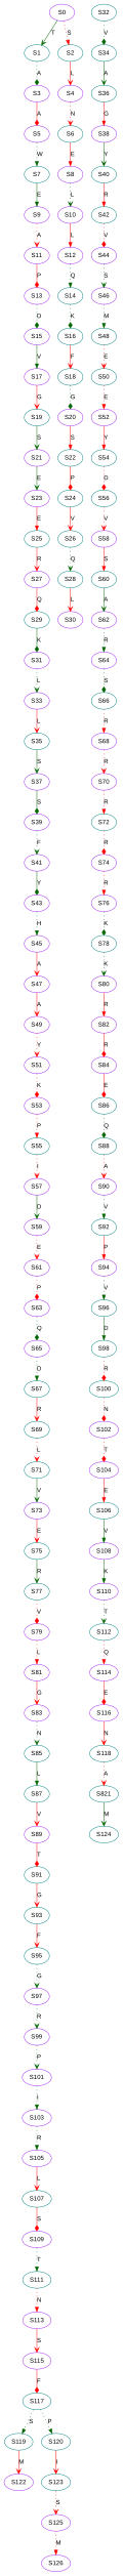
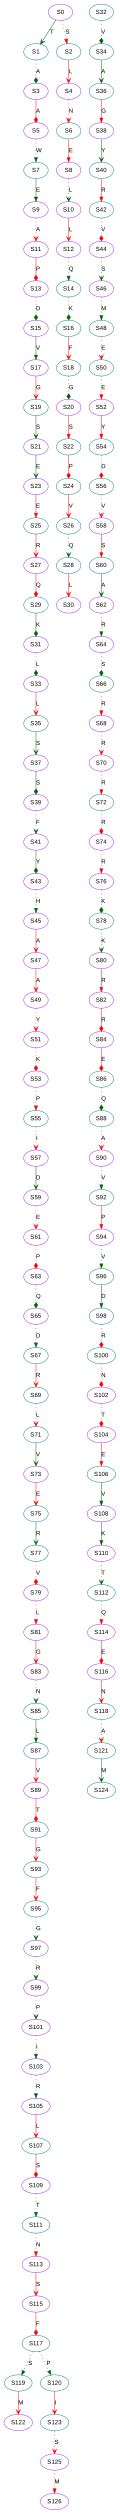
  strict digraph {
    fontname="Liberation Sans"
    node [color=purple fontname="Liberation Sans"]
    edge [arrowhead=vee color=red fontname="Liberation Sans" style=dotted]
    S1 [color=teal]
    S0
    S2 [color=teal]
    S3
    S4
    S5
    S6 [color=teal]
    S7 [color=teal]
    S8
    S9
    S10
    S11
    S12
    S13
    S14 [color=teal]
    S15
    S16 [color=teal]
    S17
    S18 [color=teal]
    S19 [color=teal]
    S20
    S21
    S22 [color=teal]
    S23
    S24 [color=teal]
    S25 [color=teal]
    S26 [color=teal]
    S27
    S28 [color=teal]
    S29 [color=teal]
    S30
    S31
    S33
    S32 [color=teal]
    S34 [color=teal]
    S35 [color=teal]
    S36 [color=teal]
    S37
    S38
    S39
    S40 [color=teal]
    S41
    S42 [color=teal]
    S43
    S44
    S45
    S46
    S47
    S48 [color=teal]
    S49
    S50 [color=teal]
    S51
    S52
    S53
    S54 [color=teal]
    S55 [color=teal]
    S56 [color=teal]
    S57
    S58
    S59
    S60 [color=teal]
    S61
    S62
    S63
    S64
    S65
    S66 [color=teal]
    S67 [color=teal]
    S68
    S69 [color=teal]
    S70
    S71 [color=teal]
    S72 [color=teal]
    S73
    S74
    S75 [color=teal]
    S76
    S77 [color=teal]
    S78 [color=teal]
    S79
    S80
    S81
    S82
    S83
    S84
    S85 [color=teal]
    S86 [color=teal]
    S87 [color=teal]
    S88 [color=teal]
    S89
    S90
    S91 [color=teal]
    S92 [color=teal]
    S93 [color=teal]
    S94
    S95 [color=teal]
    S96 [color=teal]
    S97
    S98 [color=teal]
    S99
    S100 [color=teal]
    S101
    S102
    S103
    S104
    S105
    S106 [color=teal]
    S107 [color=teal]
    S108
    S109
    S110
    S111 [color=teal]
    S112 [color=teal]
    S113
    S114
    S115
    S116
    S117 [color=teal]
    S118 [color=teal]
    S119 [color=teal]
    S120 [color=teal]
-   S121 [color=teal label=S821]
+   S121 [color=teal]
    S122
    S123 [color=teal]
    S124 [color=teal]
    S125
    S126
    S1 -> S3 [arrowhead=diamond color=darkgreen label=A]
    S0 -> S1 [color=darkgreen label=T style=solid]
    S0 -> S2 [arrowhead=normal label=S]
    S2 -> S4 [label=L style=solid]
    S3 -> S5 [arrowhead=diamond label=A style=solid]
    S4 -> S6 [label=N]
    S5 -> S7 [arrowhead=normal color=darkgreen label=W]
    S6 -> S8 [arrowhead=normal label=E style=solid]
    S7 -> S9 [arrowhead=normal color=darkgreen label=E style=solid]
    S8 -> S10 [color=darkgreen label=L]
    S9 -> S11 [label=A]
-   S10 -> S12 [arrowhead=normal label=L style=solid]
+   S10 -> S12 [label=L style=solid]
    S11 -> S13 [arrowhead=diamond label=P style=solid]
    S12 -> S14 [arrowhead=normal color=darkgreen label=Q]
    S13 -> S15 [arrowhead=diamond color=darkgreen label=D]
    S14 -> S16 [arrowhead=diamond color=darkgreen label=K]
    S15 -> S17 [arrowhead=normal color=darkgreen label=V style=solid]
    S16 -> S18 [label=F style=solid]
    S17 -> S19 [label=G style=solid]
    S18 -> S20 [arrowhead=diamond color=darkgreen label=G]
    S19 -> S21 [color=darkgreen label=S style=solid]
    S20 -> S22 [arrowhead=normal label=S style=solid]
    S21 -> S23 [color=darkgreen label=E style=solid]
    S22 -> S24 [arrowhead=diamond label=P style=solid]
    S23 -> S25 [arrowhead=normal label=E style=solid]
    S24 -> S26 [label=V style=solid]
    S25 -> S27 [label=R style=solid]
    S26 -> S28 [color=darkgreen label=Q]
    S27 -> S29 [arrowhead=diamond label=Q style=solid]
    S28 -> S30 [label=L style=solid]
    S29 -> S31 [arrowhead=diamond color=darkgreen label=K style=solid]
-   S31 -> S33 [color=darkgreen label=L]
+   S31 -> S33 [arrowhead=diamond color=darkgreen label=L]
    S33 -> S35 [label=L style=solid]
    S32 -> S34 [arrowhead=diamond color=darkgreen label=V]
    S34 -> S36 [color=darkgreen label=A style=solid]
    S35 -> S37 [color=darkgreen label=S style=solid]
    S36 -> S38 [arrowhead=normal label=G style=solid]
    S37 -> S39 [arrowhead=diamond color=darkgreen label=S style=solid]
    S38 -> S40 [color=darkgreen label=Y style=solid]
    S39 -> S41 [color=darkgreen label=F]
    S40 -> S42 [arrowhead=normal label=R style=solid]
    S41 -> S43 [arrowhead=diamond color=darkgreen label=Y style=solid]
    S42 -> S44 [arrowhead=diamond label=V]
    S43 -> S45 [arrowhead=normal color=darkgreen label=H]
    S44 -> S46 [color=darkgreen label=S]
    S45 -> S47 [label=A style=solid]
    S46 -> S48 [arrowhead=normal color=darkgreen label=M]
    S47 -> S49 [label=A style=solid]
    S48 -> S50 [label=E]
    S49 -> S51 [label=Y]
    S50 -> S52 [arrowhead=normal label=E]
    S51 -> S53 [arrowhead=diamond label=K]
    S52 -> S54 [arrowhead=normal label=Y style=solid]
    S53 -> S55 [arrowhead=normal label=P]
    S54 -> S56 [arrowhead=diamond label=D]
    S55 -> S57 [label=I]
    S56 -> S58 [label=V]
    S57 -> S59 [color=darkgreen label=D style=solid]
    S58 -> S60 [arrowhead=normal label=S style=solid]
    S59 -> S61 [label=E]
    S60 -> S62 [color=darkgreen label=A style=solid]
    S61 -> S63 [arrowhead=diamond label=P]
    S62 -> S64 [arrowhead=normal color=darkgreen label=R]
    S63 -> S65 [arrowhead=diamond color=darkgreen label=Q]
    S64 -> S66 [arrowhead=diamond color=darkgreen label=S]
    S65 -> S67 [arrowhead=normal color=darkgreen label=D]
    S66 -> S68 [arrowhead=normal label=R]
    S67 -> S69 [label=R style=solid]
    S68 -> S70 [label=R]
    S69 -> S71 [label=L]
    S70 -> S72 [arrowhead=normal label=R]
    S71 -> S73 [color=darkgreen label=V style=solid]
    S72 -> S74 [arrowhead=diamond label=R]
    S73 -> S75 [label=E style=solid]
    S74 -> S76 [arrowhead=normal label=R]
    S75 -> S77 [color=darkgreen label=R style=solid]
    S76 -> S78 [arrowhead=diamond color=darkgreen label=K]
    S77 -> S79 [arrowhead=diamond label=V]
    S78 -> S80 [color=darkgreen label=K]
    S79 -> S81 [arrowhead=normal label=L]
    S80 -> S82 [arrowhead=normal label=R style=solid]
    S81 -> S83 [label=G style=solid]
    S82 -> S84 [arrowhead=diamond label=R style=solid]
    S83 -> S85 [color=darkgreen label=N]
    S84 -> S86 [arrowhead=diamond label=E style=solid]
    S85 -> S87 [arrowhead=normal color=darkgreen label=L style=solid]
    S86 -> S88 [arrowhead=diamond color=darkgreen label=Q]
    S87 -> S89 [label=V style=solid]
    S88 -> S90 [label=A]
    S89 -> S91 [arrowhead=diamond label=T style=solid]
    S90 -> S92 [arrowhead=normal color=darkgreen label=V]
    S91 -> S93 [label=G style=solid]
    S92 -> S94 [arrowhead=normal label=P style=solid]
    S93 -> S95 [label=F style=solid]
    S94 -> S96 [arrowhead=normal color=darkgreen label=V]
    S95 -> S97 [color=darkgreen label=G]
    S96 -> S98 [arrowhead=normal color=darkgreen label=D style=solid]
    S97 -> S99 [color=darkgreen label=R]
    S98 -> S100 [arrowhead=diamond label=R]
    S99 -> S101 [color=darkgreen label=P]
    S100 -> S102 [arrowhead=diamond label=N]
    S101 -> S103 [arrowhead=normal color=darkgreen label=I]
    S102 -> S104 [arrowhead=diamond label=T]
    S103 -> S105 [arrowhead=normal color=darkgreen label=R]
    S104 -> S106 [arrowhead=normal label=E style=solid]
    S105 -> S107 [label=L style=solid]
    S106 -> S108 [arrowhead=normal color=darkgreen label=V style=solid]
    S107 -> S109 [arrowhead=diamond label=S style=solid]
    S108 -> S110 [arrowhead=normal color=darkgreen label=K style=solid]
    S109 -> S111 [arrowhead=normal color=darkgreen label=T]
    S110 -> S112 [color=darkgreen label=T]
    S111 -> S113 [arrowhead=normal label=N]
    S112 -> S114 [arrowhead=normal label=Q]
    S113 -> S115 [label=S style=solid]
    S114 -> S116 [arrowhead=diamond label=E style=solid]
    S115 -> S117 [arrowhead=diamond label=F style=solid]
    S116 -> S118 [label=N style=solid]
    S117 -> S119 [arrowhead=normal color=darkgreen label=S]
    S117 -> S120 [arrowhead=normal color=darkgreen label=P]
    S118 -> S121 [label=A]
    S119 -> S122 [label=M style=solid]
    S120 -> S123 [label=I style=solid]
    S121 -> S124 [color=darkgreen label=M style=solid]
    S123 -> S125 [label=S]
    S125 -> S126 [arrowhead=normal label=M]
  }
